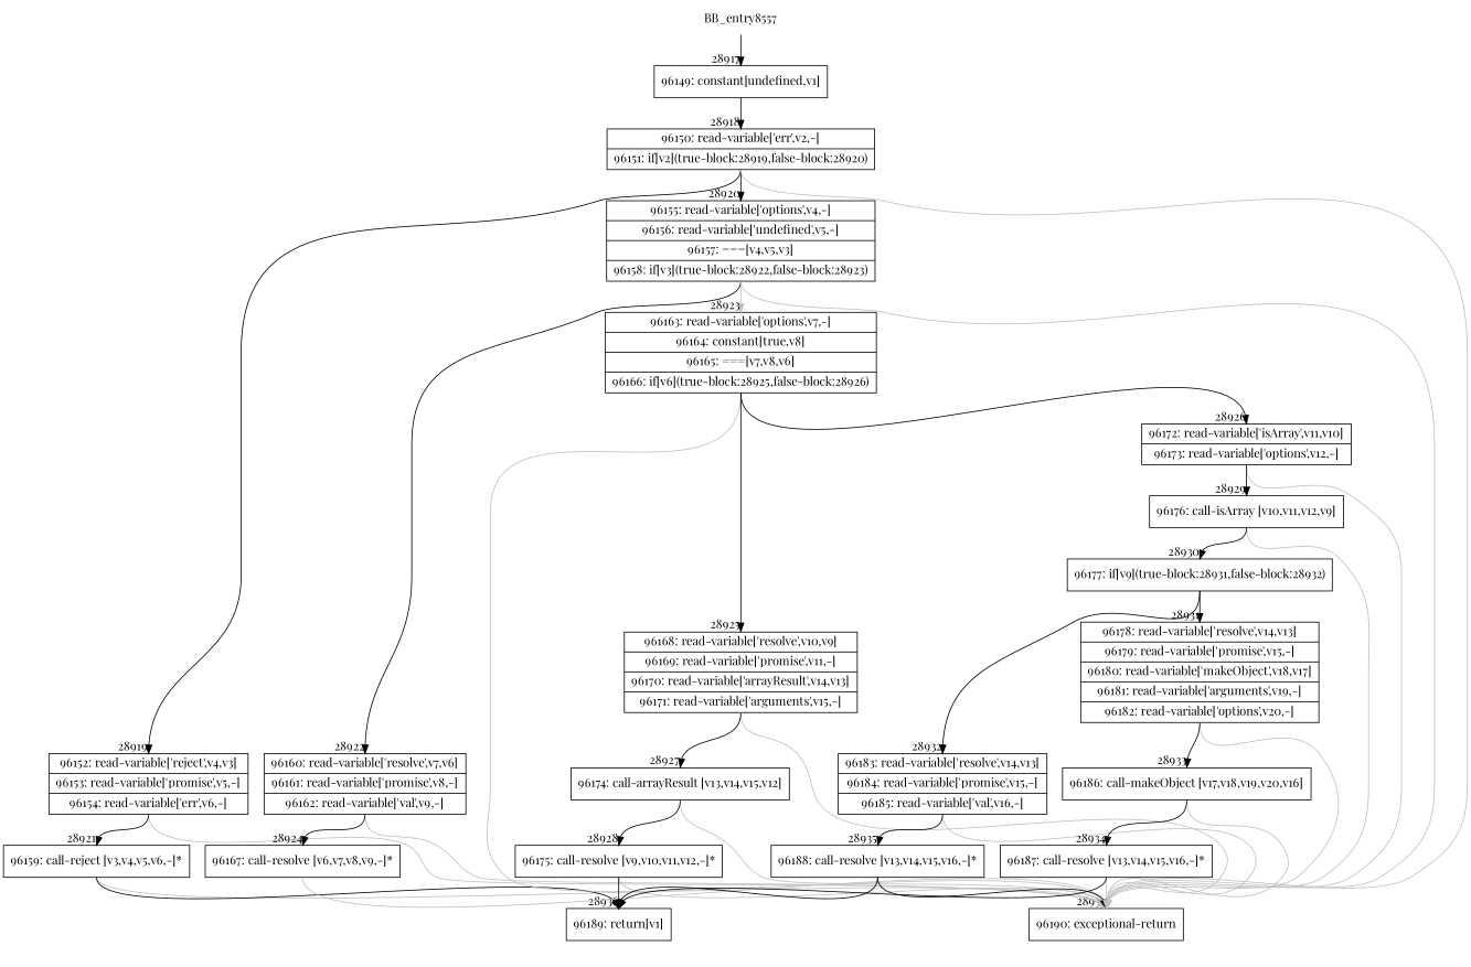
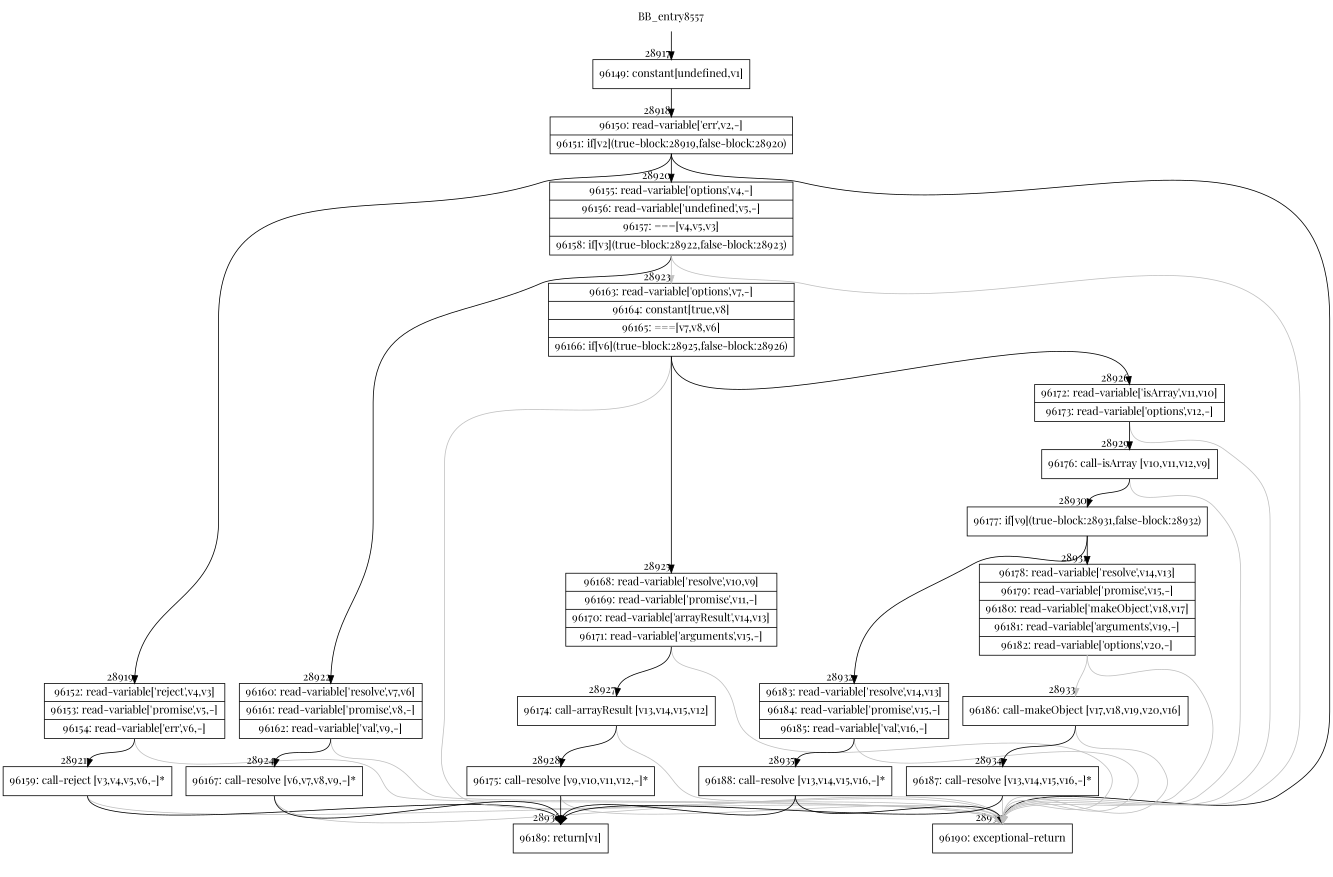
  digraph {
    fontname="Playfair Display"
    rankdir=TD
    node [fontname="Playfair Display" shape=record]
    edge [fontname="Playfair Display" headport=n tailport=s]
    n1 [label=BB_entry8557 shape=none]
    n2 [label="{96149: constant[undefined,v1]}"]
    n3 [label="{96150: read-variable['err',v2,-]|96151: if[v2](true-block:28919,false-block:28920)}"]
    n4 [label="{96152: read-variable['reject',v4,v3]|96153: read-variable['promise',v5,-]|96154: read-variable['err',v6,-]}"]
    n5 [label="{96155: read-variable['options',v4,-]|96156: read-variable['undefined',v5,-]|96157: ===[v4,v5,v3]|96158: if[v3](true-block:28922,false-block:28923)}"]
    n6 [label="{96190: exceptional-return}"]
    n7 [label="{96159: call-reject [v3,v4,v5,v6,-]*}"]
    n8 [label="{96160: read-variable['resolve',v7,v6]|96161: read-variable['promise',v8,-]|96162: read-variable['val',v9,-]}"]
    n9 [label="{96163: read-variable['options',v7,-]|96164: constant[true,v8]|96165: ===[v7,v8,v6]|96166: if[v6](true-block:28925,false-block:28926)}"]
    n10 [label="{96189: return[v1]}"]
    n11 [label="{96167: call-resolve [v6,v7,v8,v9,-]*}"]
    n12 [label="{96168: read-variable['resolve',v10,v9]|96169: read-variable['promise',v11,-]|96170: read-variable['arrayResult',v14,v13]|96171: read-variable['arguments',v15,-]}"]
    n13 [label="{96172: read-variable['isArray',v11,v10]|96173: read-variable['options',v12,-]}"]
    n14 [label="{96174: call-arrayResult [v13,v14,v15,v12]}"]
    n15 [label="{96176: call-isArray [v10,v11,v12,v9]}"]
    n16 [label="{96175: call-resolve [v9,v10,v11,v12,-]*}"]
    n17 [label="{96177: if[v9](true-block:28931,false-block:28932)}"]
    n18 [label="{96178: read-variable['resolve',v14,v13]|96179: read-variable['promise',v15,-]|96180: read-variable['makeObject',v18,v17]|96181: read-variable['arguments',v19,-]|96182: read-variable['options',v20,-]}"]
    n19 [label="{96183: read-variable['resolve',v14,v13]|96184: read-variable['promise',v15,-]|96185: read-variable['val',v16,-]}"]
    n20 [label="{96186: call-makeObject [v17,v18,v19,v20,v16]}"]
    n21 [label="{96188: call-resolve [v13,v14,v15,v16,-]*}"]
    n22 [label="{96187: call-resolve [v13,v14,v15,v16,-]*}"]
    n1 -> n2 [headlabel="    28917"]
    n2 -> n3 [headlabel="      28918"]
    n3 -> n4 [headlabel="      28919"]
    n3 -> n5 [headlabel="      28920"]
-   n3 -> n6 [color=gray headlabel="      28937"]
+   n3 -> n6 [color=black headlabel="      28937"]
    n4 -> n6 [color=gray]
    n4 -> n7 [headlabel="      28921"]
    n5 -> n6 [color=gray]
    n5 -> n8 [headlabel="      28922"]
    n5 -> n9 [color=gray headlabel="      28923"]
    n7 -> n6 [color=gray]
    n7 -> n10 [headlabel="      28936"]
    n8 -> n6 [color=gray]
    n8 -> n11 [headlabel="      28924"]
    n9 -> n6 [color=gray]
    n9 -> n12 [headlabel="      28925"]
    n9 -> n13 [headlabel="      28926"]
    n11 -> n6 [color=gray]
+   n11 -> n10
    n12 -> n6 [color=gray]
    n12 -> n14 [headlabel="      28927"]
    n13 -> n6 [color=gray]
    n13 -> n15 [headlabel="      28929"]
    n14 -> n6 [color=gray]
    n14 -> n16 [headlabel="      28928"]
    n15 -> n6 [color=gray]
    n15 -> n17 [headlabel="      28930"]
    n16 -> n6 [color=gray]
    n16 -> n10
    n17 -> n18 [headlabel="      28931"]
    n17 -> n19 [headlabel="      28932"]
    n18 -> n6 [color=gray]
-   n18 -> n20 [headlabel="      28933"]
+   n18 -> n20 [headlabel="      28933" color=gray]
    n19 -> n6 [color=gray]
    n19 -> n21 [headlabel="      28935"]
    n20 -> n6 [color=gray]
    n20 -> n22 [headlabel="      28934"]
    n21 -> n6 [color=black]
    n21 -> n10
    n22 -> n6 [color=gray]
    n22 -> n10
  }
